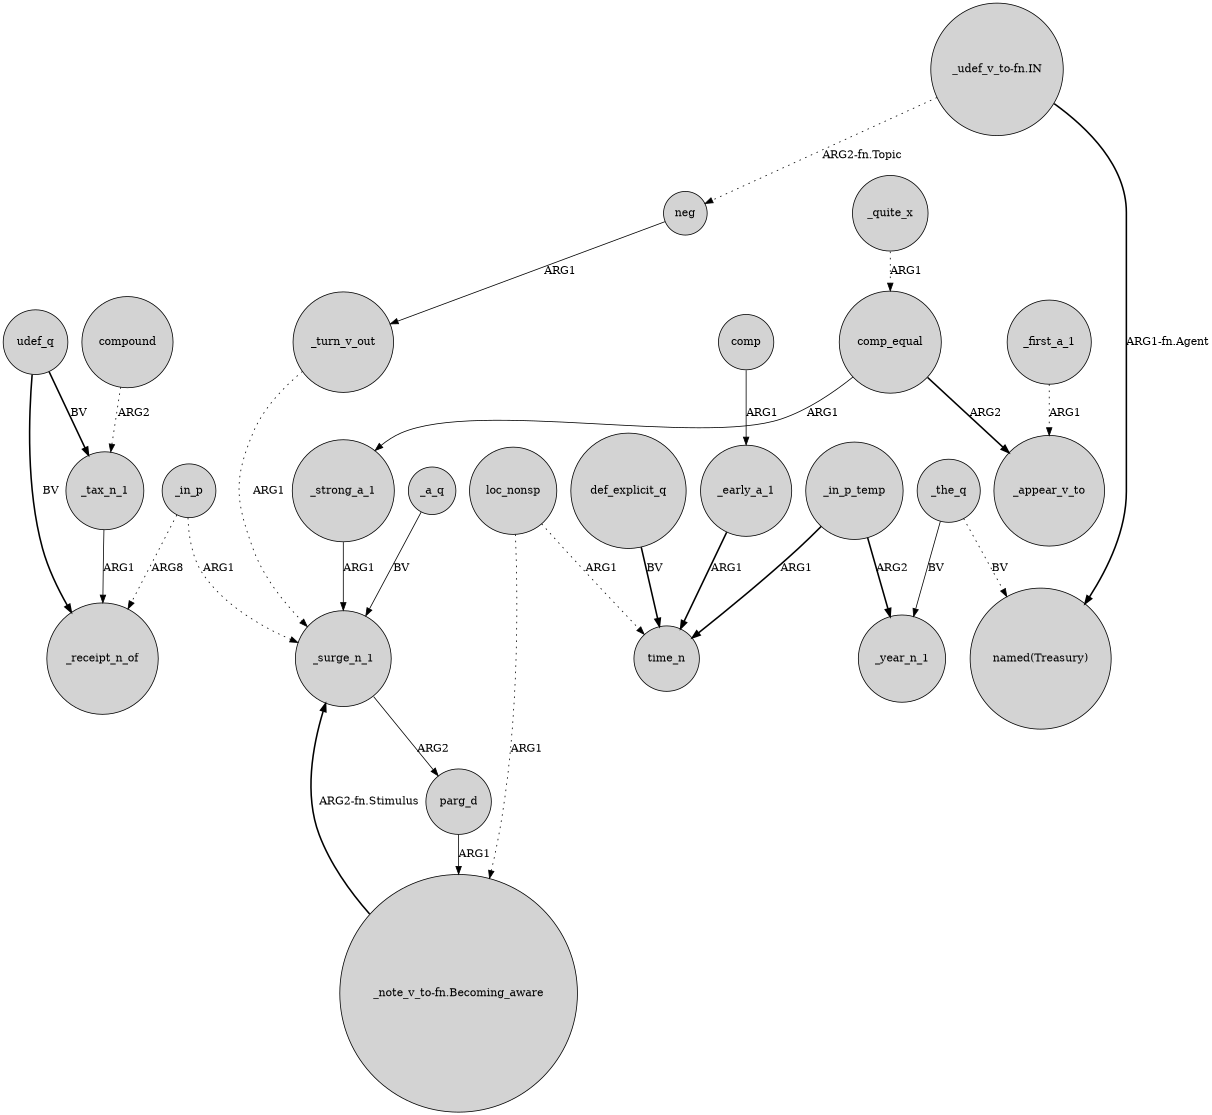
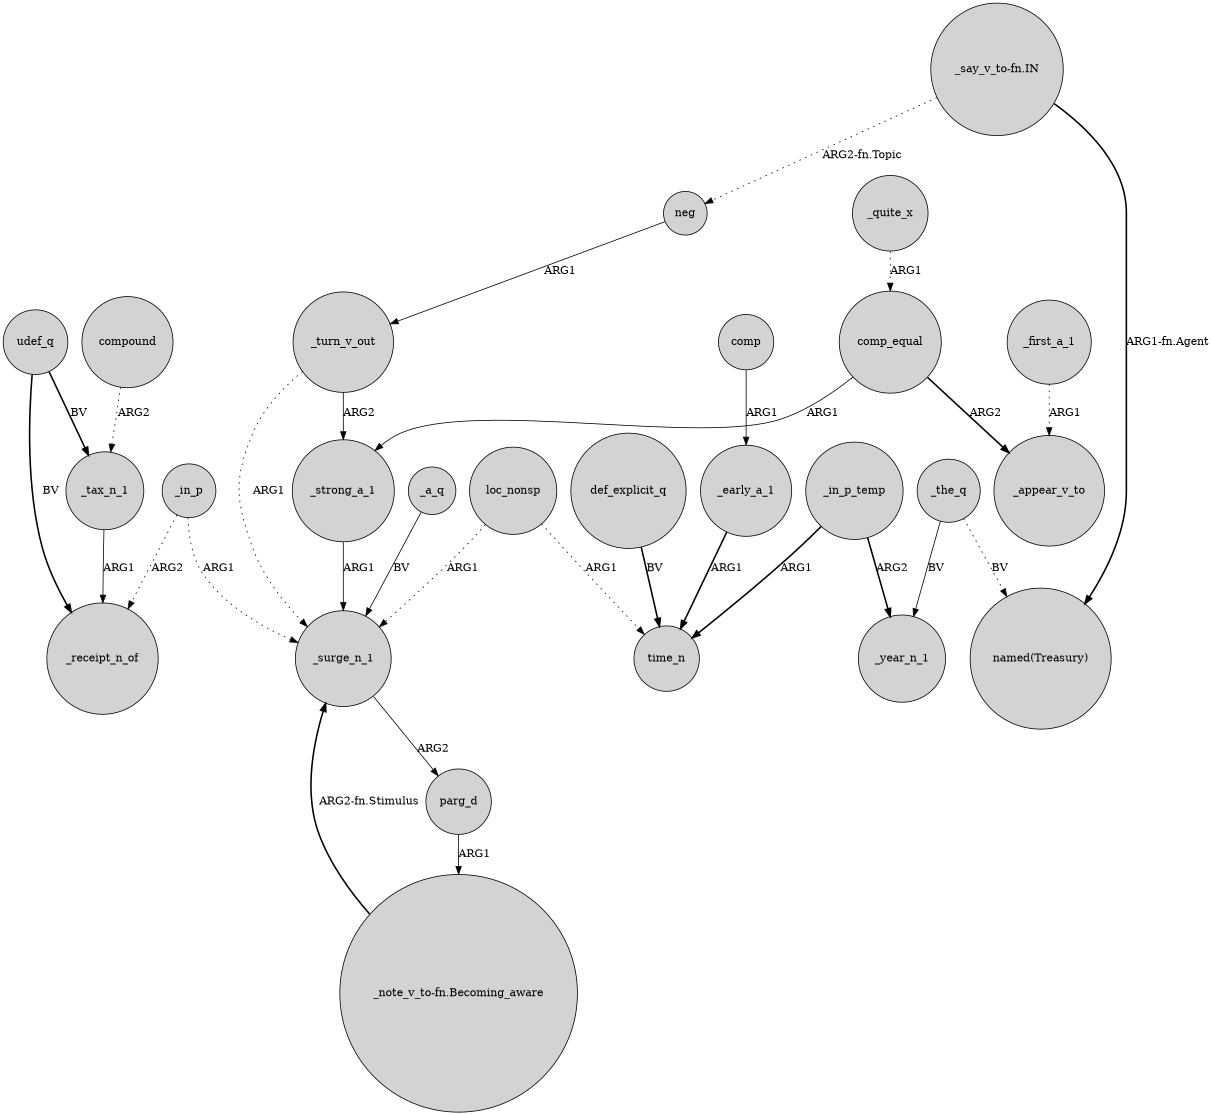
  digraph {
    node [shape=circle style=filled]
    edge [style=dotted]
    _in_p
    _receipt_n_of
    _surge_n_1
    parg_d
    _turn_v_out
    _strong_a_1
    udef_q
    _tax_n_1
    def_explicit_q
    time_n
    "_note_v_to-fn.Becoming_aware"
    loc_nonsp
    _a_q
    _first_a_1
    _appear_v_to
-   "_say_v_to-fn.IN" [label="_udef_v_to-fn.IN"]
+   "_say_v_to-fn.IN"
    "named(Treasury)"
    neg
    _in_p_temp
    _year_n_1
    compound
    comp_equal
    _quite_x
    _the_q
    _early_a_1
    comp
-   _in_p -> _receipt_n_of [label=ARG8]
+   _in_p -> _receipt_n_of [label=ARG2]
    _in_p -> _surge_n_1 [label=ARG1]
    _surge_n_1 -> parg_d [label=ARG2 style=solid]
    parg_d -> "_note_v_to-fn.Becoming_aware" [label=ARG1 style=solid]
    _turn_v_out -> _surge_n_1 [label=ARG1]
+   _turn_v_out -> _strong_a_1 [label=ARG2 style=solid]
    _strong_a_1 -> _surge_n_1 [label=ARG1 style=solid]
    udef_q -> _receipt_n_of [label=BV style=bold]
    udef_q -> _tax_n_1 [label=BV style=bold]
    _tax_n_1 -> _receipt_n_of [label=ARG1 style=solid]
    def_explicit_q -> time_n [label=BV style=bold]
    "_note_v_to-fn.Becoming_aware" -> _surge_n_1 [label="ARG2-fn.Stimulus" style=bold]
    loc_nonsp -> time_n [label=ARG1]
-   loc_nonsp -> "_note_v_to-fn.Becoming_aware" [label=ARG1]
+   loc_nonsp -> _surge_n_1 [label=ARG1]
    _a_q -> _surge_n_1 [label=BV style=solid]
    _first_a_1 -> _appear_v_to [label=ARG1]
    "_say_v_to-fn.IN" -> "named(Treasury)" [label="ARG1-fn.Agent" style=bold]
    "_say_v_to-fn.IN" -> neg [label="ARG2-fn.Topic"]
    neg -> _turn_v_out [label=ARG1 style=solid]
    _in_p_temp -> time_n [label=ARG1 style=bold]
    _in_p_temp -> _year_n_1 [label=ARG2 style=bold]
    compound -> _tax_n_1 [label=ARG2]
    comp_equal -> _strong_a_1 [label=ARG1 style=solid]
    comp_equal -> _appear_v_to [label=ARG2 style=bold]
    _quite_x -> comp_equal [label=ARG1]
    _the_q -> "named(Treasury)" [label=BV]
    _the_q -> _year_n_1 [label=BV style=solid]
    _early_a_1 -> time_n [label=ARG1 style=bold]
    comp -> _early_a_1 [label=ARG1 style=solid]
  }
